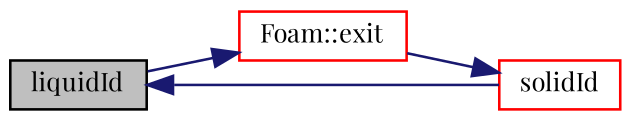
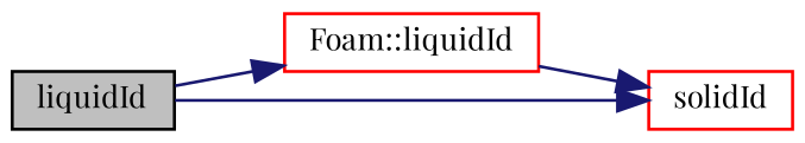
  digraph {
    fontname="Playfair Display"
    rankdir=LR
    node [color=red fontname="Playfair Display" fontsize=10 shape=record]
    edge [color=midnightblue fontname="Playfair Display" fontsize=10 labelfontname=Helvetica labelfontsize=10 style=solid]
    n1 [color=black fillcolor=grey75 fontcolor=black height=0.2 label=liquidId style=filled width=0.4]
-   n2 [height=0.2 label="Foam::exit" width=0.4]
+   n2 [height=0.2 label="Foam::liquidId" width=0.4]
    n3 [height=0.2 label=solidId width=0.4]
    n1 -> n2
-   n3 -> n1
+   n1 -> n3
    n2 -> n3
  }
